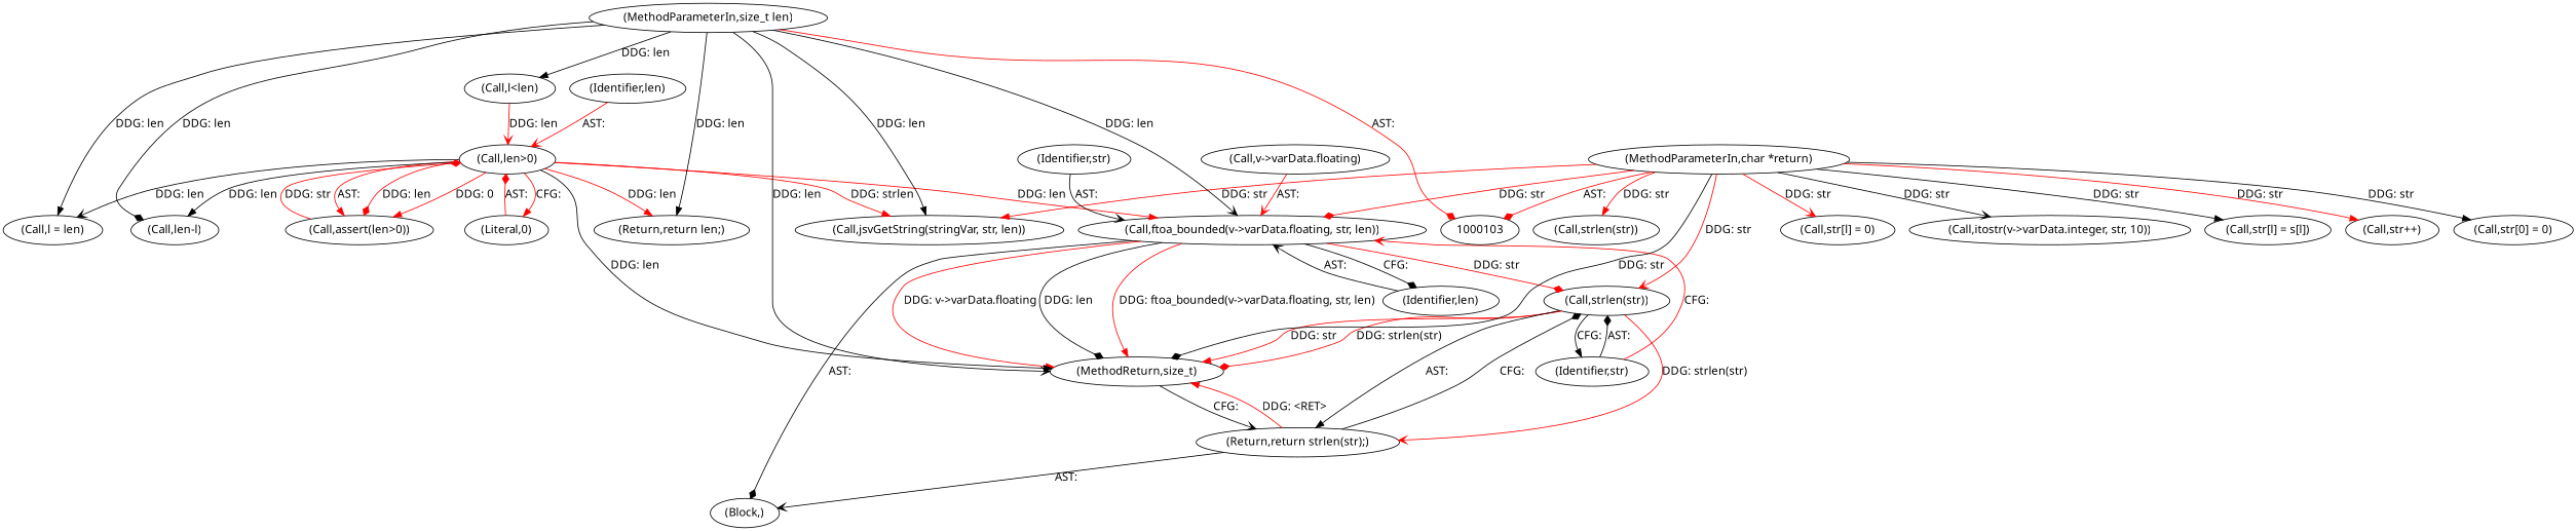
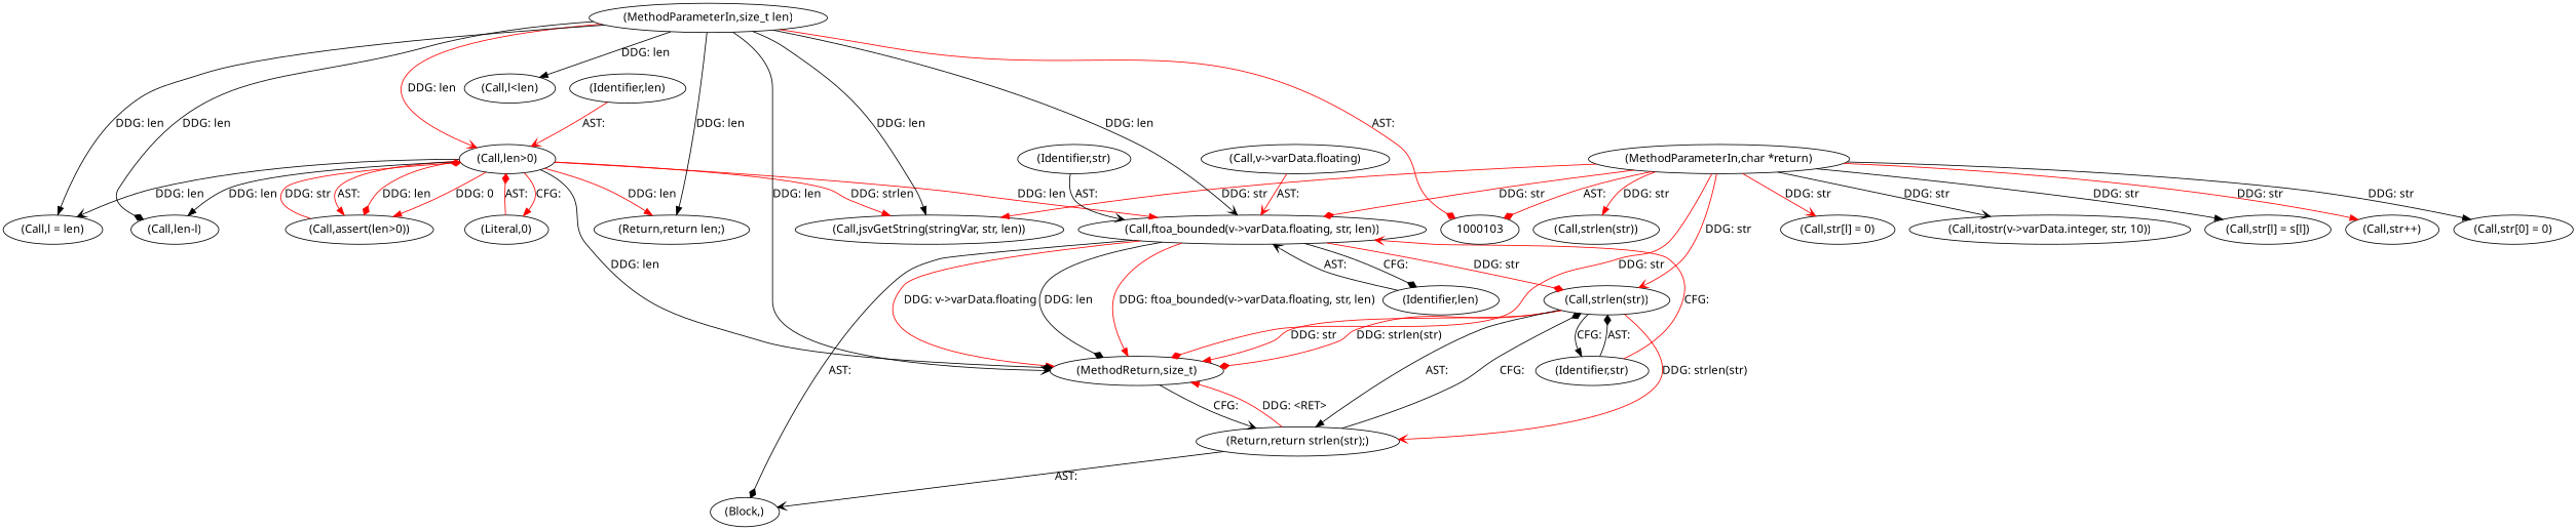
  digraph {
    fontname="Noto Sans"
    node [fontname="Noto Sans"]
    edge [arrowhead=normal color=red fontname="Noto Sans"]
    n1 [label="(Call,ftoa_bounded(v->varData.floating, str, len))"]
    n2 [label="(Call,strlen(str))"]
    n3 [label="(Identifier,len)"]
    n4 [label="(MethodReturn,size_t)"]
    n5 [label="(Block,)"]
    n6 [label="(Return,return strlen(str);)"]
    n7 [label="(Identifier,str)"]
    n8 [label="(MethodParameterIn,char *return)"]
    n9 [label="(Call,str[l] = 0)"]
    n10 [label="(Call,itostr(v->varData.integer, str, 10))"]
    n11 [label="(Call,str[l] = s[l])"]
    n12 [label="(Call,str++)"]
    n13 [label="(Call,str[0] = 0)"]
    n14 [label="(Call,strlen(str))"]
    n15 [label="(Call,jsvGetString(stringVar, str, len))"]
    1000103
    n17 [label="(Call,len>0)"]
    n18 [label="(Call,l = len)"]
    n19 [label="(Call,assert(len>0))"]
    n20 [label="(Return,return len;)"]
    n21 [label="(Literal,0)"]
    n22 [label="(Call,len-l)"]
    n23 [label="(MethodParameterIn,size_t len)"]
    n24 [label="(Call,l<len)"]
    n25 [label="(Call,v->varData.floating)"]
    n26 [label="(Identifier,str)"]
    n27 [label="(Identifier,len)"]
    n1 -> n2 [arrowhead=diamond label="DDG: str"]
    n1 -> n3 [arrowhead=diamond color=black label="CFG: "]
    n1 -> n4 [arrowhead=diamond color=black label="DDG: len"]
    n1 -> n4 [label="DDG: v->varData.floating"]
    n1 -> n4 [label="DDG: ftoa_bounded(v->varData.floating, str, len)"]
    n1 -> n5 [arrowhead=diamond color=black label="AST: "]
    n2 -> n4 [label="DDG: str"]
    n2 -> n4 [arrowhead=diamond label="DDG: strlen(str)"]
    n2 -> n6 [color=black label="AST: "]
    n2 -> n6 [arrowhead=vee label="DDG: strlen(str)"]
    n2 -> n7 [color=black label="CFG: "]
    n3 -> n1 [arrowhead=vee color=black label="AST: "]
    n4 -> n6 [arrowhead=vee color=black label="CFG: "]
    n6 -> n2 [arrowhead=diamond color=black label="CFG: "]
    n6 -> n4 [label="DDG: <RET>"]
    n6 -> n5 [arrowhead=vee color=black label="AST: "]
    n7 -> n1 [arrowhead=vee label="CFG: "]
    n7 -> n2 [arrowhead=diamond color=black label="AST: "]
    n8 -> n1 [arrowhead=diamond label="DDG: str"]
    n8 -> n2 [arrowhead=vee label="DDG: str"]
-   n8 -> n4 [arrowhead=diamond color=black label="DDG: str"]
+   n8 -> n4 [arrowhead=diamond label="DDG: str"]
    n8 -> n9 [arrowhead=vee label="DDG: str"]
    n8 -> n10 [arrowhead=vee color=black label="DDG: str"]
    n8 -> n11 [color=black label="DDG: str"]
    n8 -> n12 [label="DDG: str"]
    n8 -> n13 [color=black label="DDG: str"]
    n8 -> n14 [label="DDG: str"]
    n8 -> n15 [label="DDG: str"]
    n8 -> 1000103 [arrowhead=diamond label="AST: "]
    n17 -> n1 [label="DDG: len"]
-   n17 -> n4 [color=black label="DDG: len"]
+   n17 -> n4 [arrowhead=diamond color=black label="DDG: len"]
    n17 -> n15 [label="DDG: strlen"]
    n17 -> n18 [arrowhead=vee color=black label="DDG: len"]
    n17 -> n19 [label="AST: "]
    n17 -> n19 [arrowhead=diamond label="DDG: len"]
    n17 -> n19 [label="DDG: 0"]
    n17 -> n20 [label="DDG: len"]
    n17 -> n21 [label="CFG: "]
    n17 -> n22 [color=black label="DDG: len"]
    n19 -> n17 [arrowhead=diamond label="DDG: str"]
    n21 -> n17 [arrowhead=diamond label="AST: "]
    n23 -> n1 [arrowhead=vee color=black label="DDG: len"]
    n23 -> n4 [arrowhead=vee color=black label="DDG: len"]
    n23 -> n15 [color=black label="DDG: len"]
    n23 -> 1000103 [arrowhead=diamond label="AST: "]
-   n24 -> n17 [arrowhead=vee label="DDG: len"]
+   n23 -> n17 [arrowhead=vee label="DDG: len"]
    n23 -> n18 [color=black label="DDG: len"]
    n23 -> n20 [color=black label="DDG: len"]
    n23 -> n22 [arrowhead=diamond color=black label="DDG: len"]
    n23 -> n24 [color=black label="DDG: len"]
    n25 -> n1 [arrowhead=vee label="AST: "]
    n26 -> n1 [arrowhead=vee color=black label="AST: "]
    n27 -> n17 [arrowhead=vee label="AST: "]
  }
